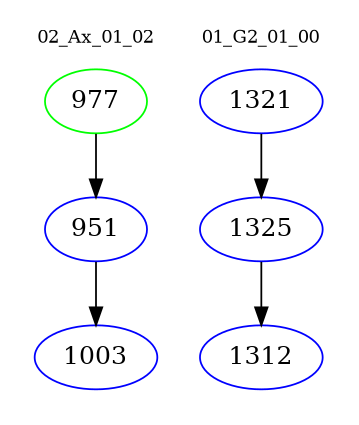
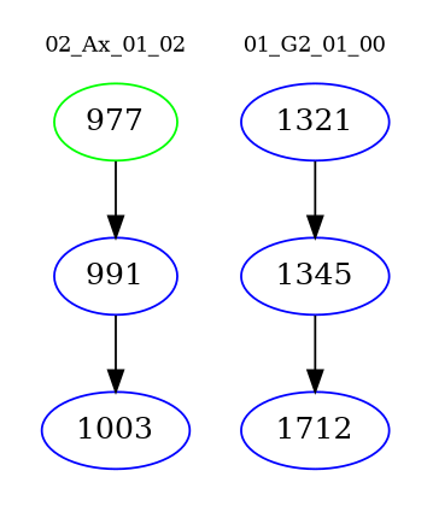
  digraph {
    node [color=blue]
    edge [color=black]
    n1 [color=green label=977]
-   n2 [label=951]
+   n2 [label=991]
    n3 [label=1003]
    n4 [label=1321]
-   n5 [label=1325]
-   n6 [label=1312]
+   n5 [label=1345]
+   n6 [label=1712]
    subgraph cluster_1 {
      color=white
      fontsize=10
      label="02_Ax_01_02"
      n1
      n2
      n3
    }
    subgraph cluster_2 {
      color=white
      fontsize=10
      label="01_G2_01_00"
      n4
      n5
      n6
    }
    n1 -> n2
    n2 -> n3
    n4 -> n5
    n5 -> n6
  }
